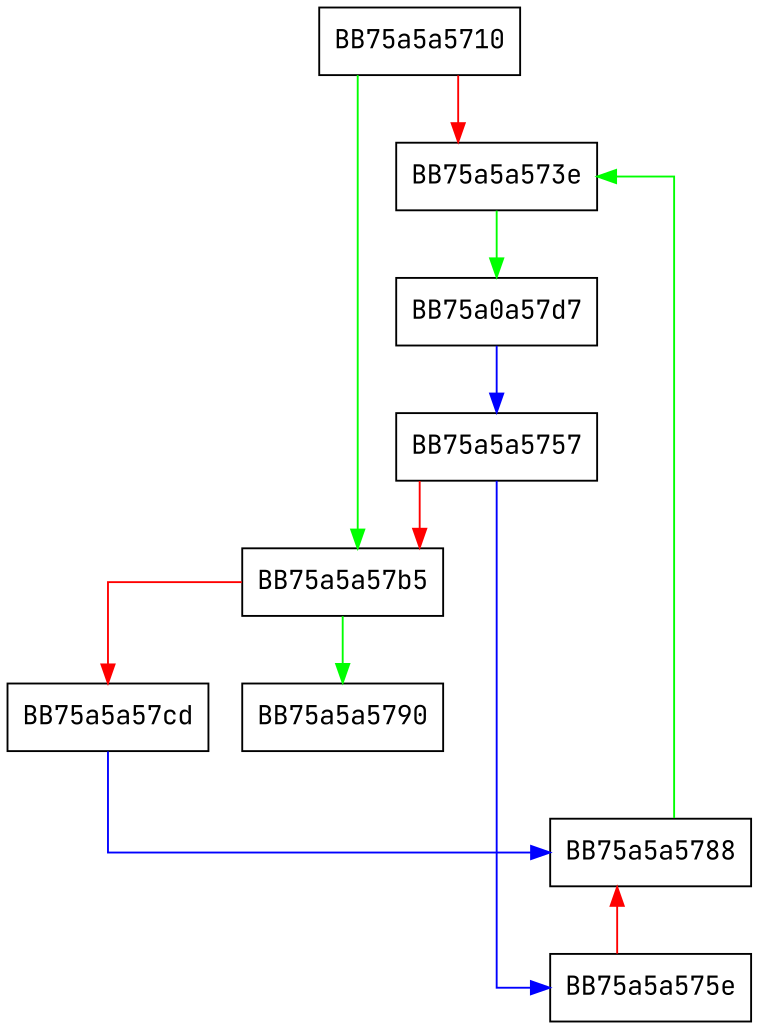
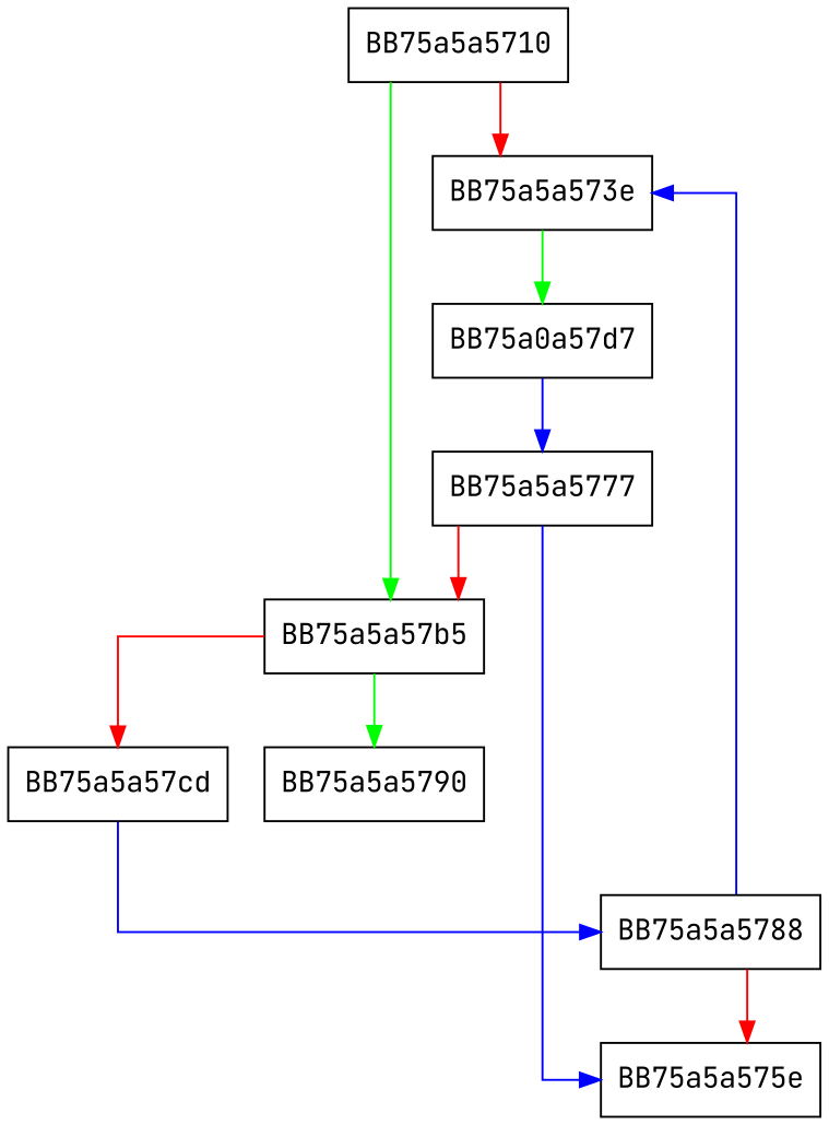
  digraph {
    fontname="JetBrains Mono"
    splines=ortho
    node [fontname="JetBrains Mono" shape=box]
    edge [color=red fontname="JetBrains Mono"]
    BB75a5a5710
    BB75a5a573e
    BB75a5a57b5
    n4 [label=BB75a0a57d7]
-   BB75a5a5757
+   BB75a5a5757 [label=BB75a5a5777]
    BB75a5a575e
    BB75a5a5790
    BB75a5a57cd
    BB75a5a5788
    BB75a5a5710 -> BB75a5a573e
    BB75a5a5710 -> BB75a5a57b5 [color=green]
    BB75a5a573e -> n4 [color=green]
    BB75a5a57b5 -> BB75a5a5790 [color=green]
    BB75a5a57b5 -> BB75a5a57cd
    n4 -> BB75a5a5757 [color=blue]
    BB75a5a5757 -> BB75a5a57b5
    BB75a5a5757 -> BB75a5a575e [color=blue]
-   BB75a5a575e -> BB75a5a5788
+   BB75a5a5788 -> BB75a5a575e
    BB75a5a57cd -> BB75a5a5788 [color=blue]
-   BB75a5a5788 -> BB75a5a573e [color=green]
+   BB75a5a5788 -> BB75a5a573e [color=blue]
  }
